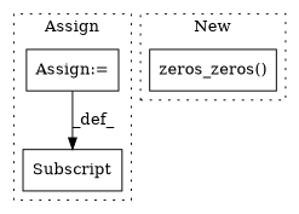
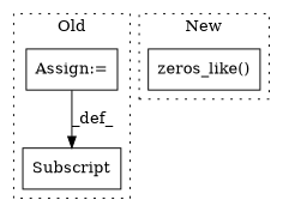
  digraph {
    fontname="DejaVu Serif"
    node [shape=box fontname="DejaVu Serif"]
    n1 [a=63 l="14,0" label=Subscript s="3825,0"]
    n2 [a=68 l=3 label="Assign:=" s=3797]
-   n3 [a=75 l="17,1" label="zeros_zeros()" s="3977,3997"]
+   n3 [a=75 l="17,1" label="zeros_like()" s="3977,3997"]
    subgraph cluster_1 {
-     label=Assign
+     label=Old
      style=dotted
      n1
      n2
    }
    subgraph cluster_2 {
      label=New
      style=dotted
      n3
    }
    n2 -> n1 [label=_def_ fontname="DejaVu Serif"]
  }
